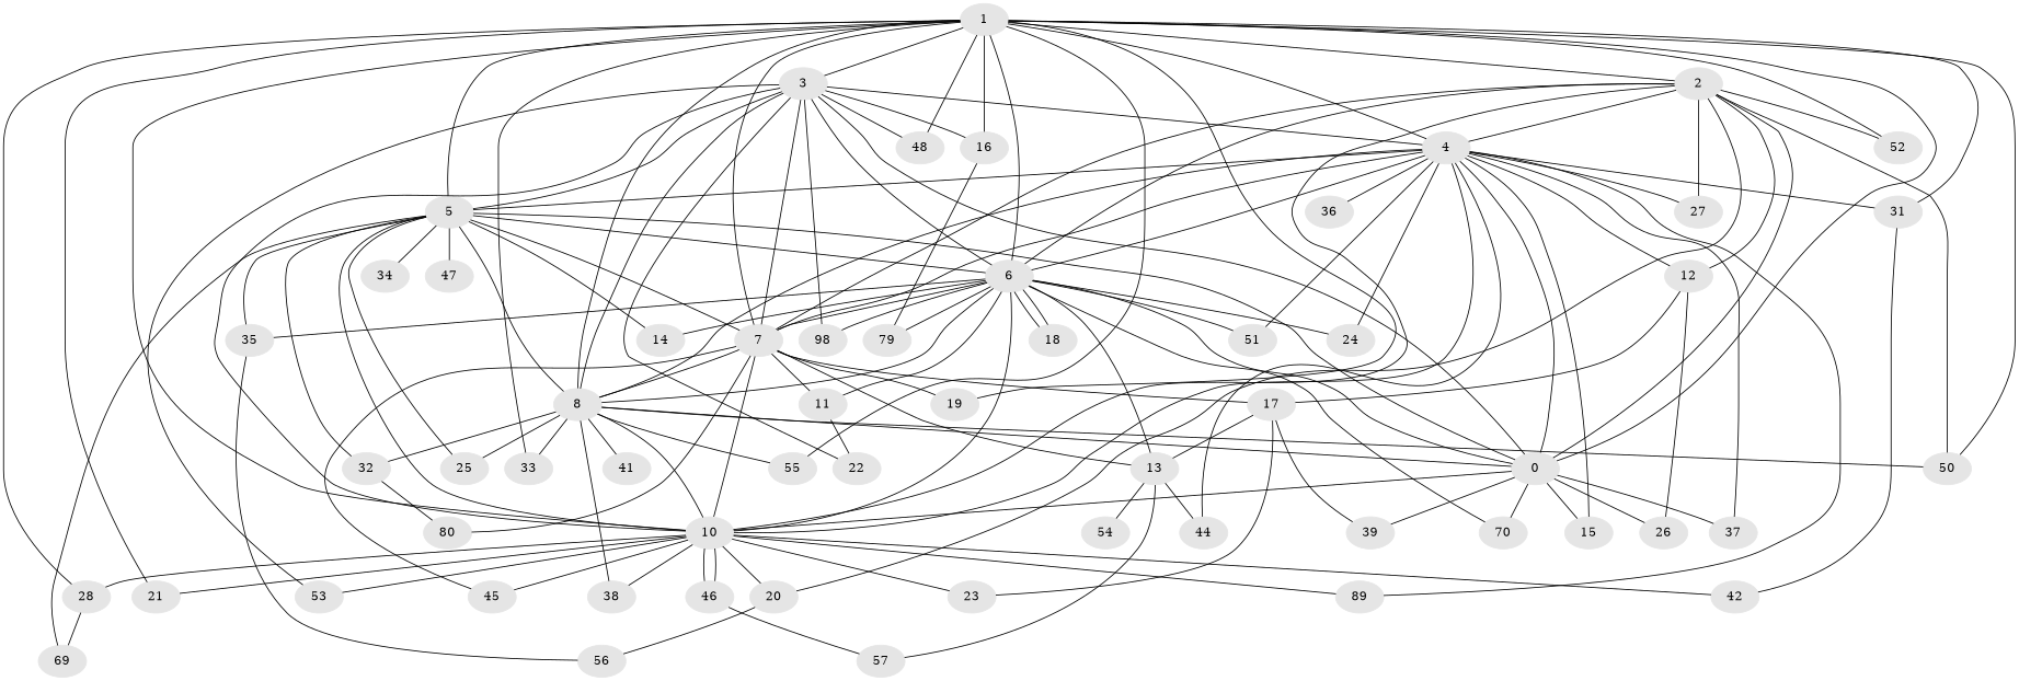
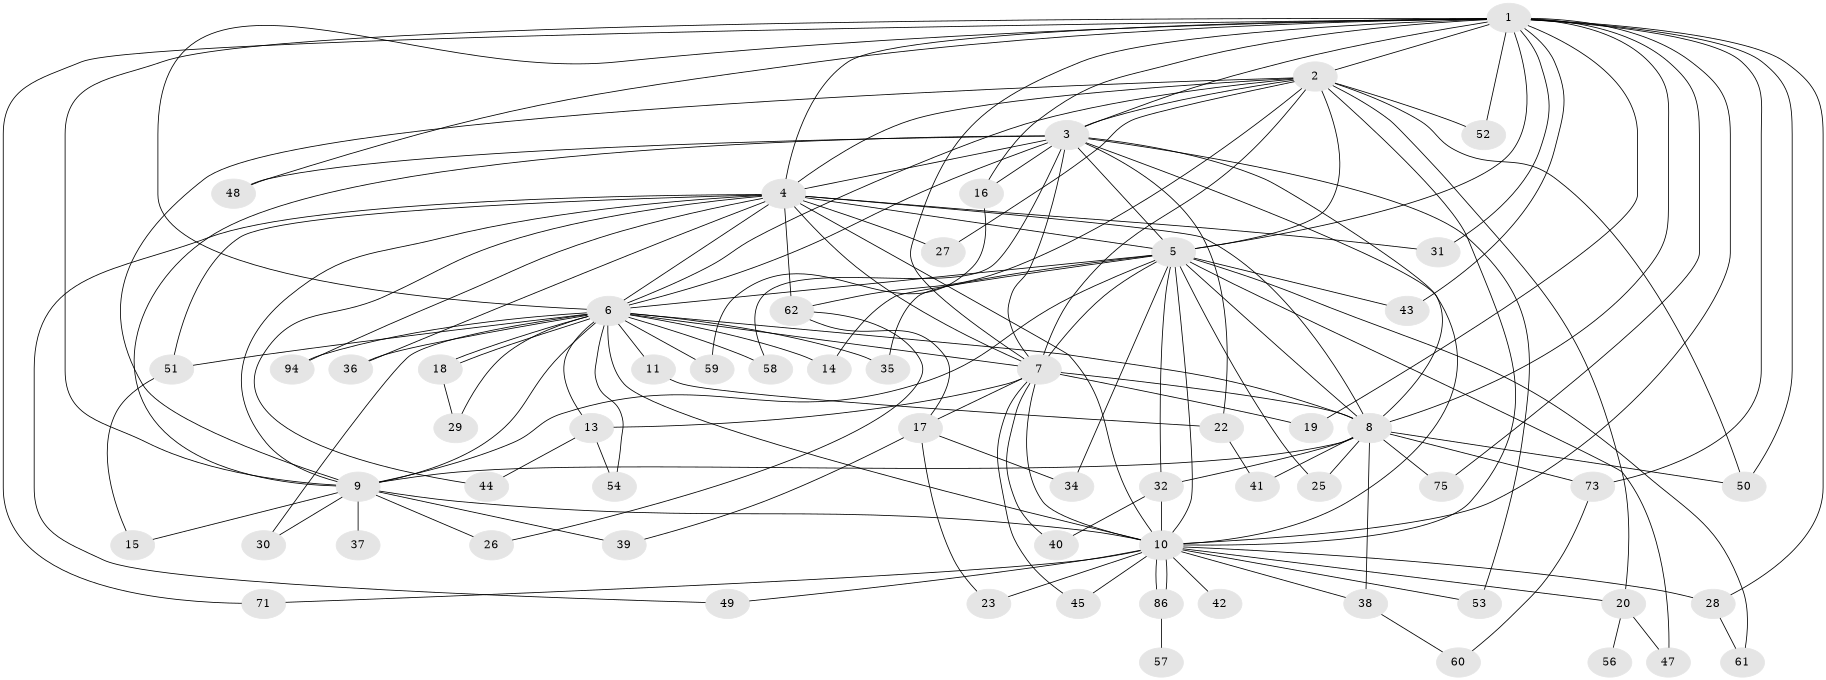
  graph {
    node [color=gray90 style=filled]
    1
    2
    3
    4
    5
    6
    7
    8
-   9 [label=0]
+   9
    10
    16
    19
-   21
+   21 [label=71]
    28
    31
-   33
+   33 [label=73]
+   43
    48
    50
    52
-   55
-   12
+   55 [label=75]
+   12 [label=62]
    20
    27
    22
    53
-   58 [label=98]
+   58
    15
-   24
+   24 [label=94]
    36
    37
    44
-   49 [label=89]
+   49
    51
    14
    25
    32
    34
    35
    47
-   61 [label=69]
+   61
    11
    13
    18
-   30 [label=70]
+   29
+   30
    54
-   59 [label=79]
+   59
    17
-   40 [label=80]
+   40
    45
    38
    41
    26
    39
    23
    42
-   46
+   46 [label=86]
+   60
    56
    57
    1 -- 2
    1 -- 3
    1 -- 4
    1 -- 5
    1 -- 6
    1 -- 7
    1 -- 8
    1 -- 9
    1 -- 10
    1 -- 16
    1 -- 19
    1 -- 21
    1 -- 28
    1 -- 31
    1 -- 33
+   1 -- 43
    1 -- 48
    1 -- 50
    1 -- 52
    1 -- 55
+   2 -- 3
    2 -- 4
+   2 -- 5
    2 -- 6
    2 -- 7
    2 -- 9
    2 -- 10
    2 -- 50
    2 -- 52
    2 -- 12
    2 -- 20
    2 -- 27
    3 -- 4
    3 -- 5
    3 -- 6
    3 -- 7
    3 -- 8
    3 -- 9
    3 -- 10
    3 -- 16
    3 -- 48
    3 -- 22
    3 -- 53
    3 -- 58
    4 -- 5
    4 -- 6
    4 -- 7
    4 -- 8
    4 -- 9
    4 -- 10
    4 -- 31
    4 -- 12
    4 -- 27
-   4 -- 15
+   51 -- 15
    4 -- 24
    4 -- 36
-   4 -- 37
    4 -- 44
    4 -- 49
    4 -- 51
    5 -- 6
    5 -- 7
    5 -- 8
    5 -- 9
    5 -- 10
+   5 -- 43
    5 -- 14
    5 -- 25
    5 -- 32
    5 -- 34
    5 -- 35
    5 -- 47
    5 -- 61
    6 -- 7
    6 -- 8
    6 -- 9
    6 -- 10
    6 -- 58
    6 -- 24
+   6 -- 36
    6 -- 51
    6 -- 14
    6 -- 35
    6 -- 11
    6 -- 13
    6 -- 18
    6 -- 18
+   6 -- 29
    6 -- 30
+   6 -- 54
    6 -- 59
    7 -- 8
    7 -- 10
    7 -- 19
-   7 -- 11
    7 -- 13
    7 -- 17
    7 -- 40
    7 -- 45
    8 -- 9
-   8 -- 10
+   32 -- 10
    8 -- 33
    8 -- 50
    8 -- 55
    8 -- 25
    8 -- 32
    8 -- 38
    8 -- 41
    9 -- 10
    9 -- 15
    9 -- 37
    9 -- 30
    9 -- 26
    9 -- 39
    10 -- 21
    10 -- 28
    10 -- 20
    10 -- 53
    10 -- 49
    10 -- 45
    10 -- 38
    10 -- 23
    10 -- 42
    10 -- 46
    10 -- 46
    16 -- 59
    28 -- 61
-   31 -- 42
+   33 -- 60
    12 -- 17
    12 -- 26
+   20 -- 47
    20 -- 56
+   22 -- 41
    32 -- 40
-   35 -- 56
    11 -- 22
    13 -- 44
    13 -- 54
-   13 -- 57
-   17 -- 13
+   18 -- 29
+   17 -- 34
    17 -- 39
    17 -- 23
+   38 -- 60
    46 -- 57
  }
